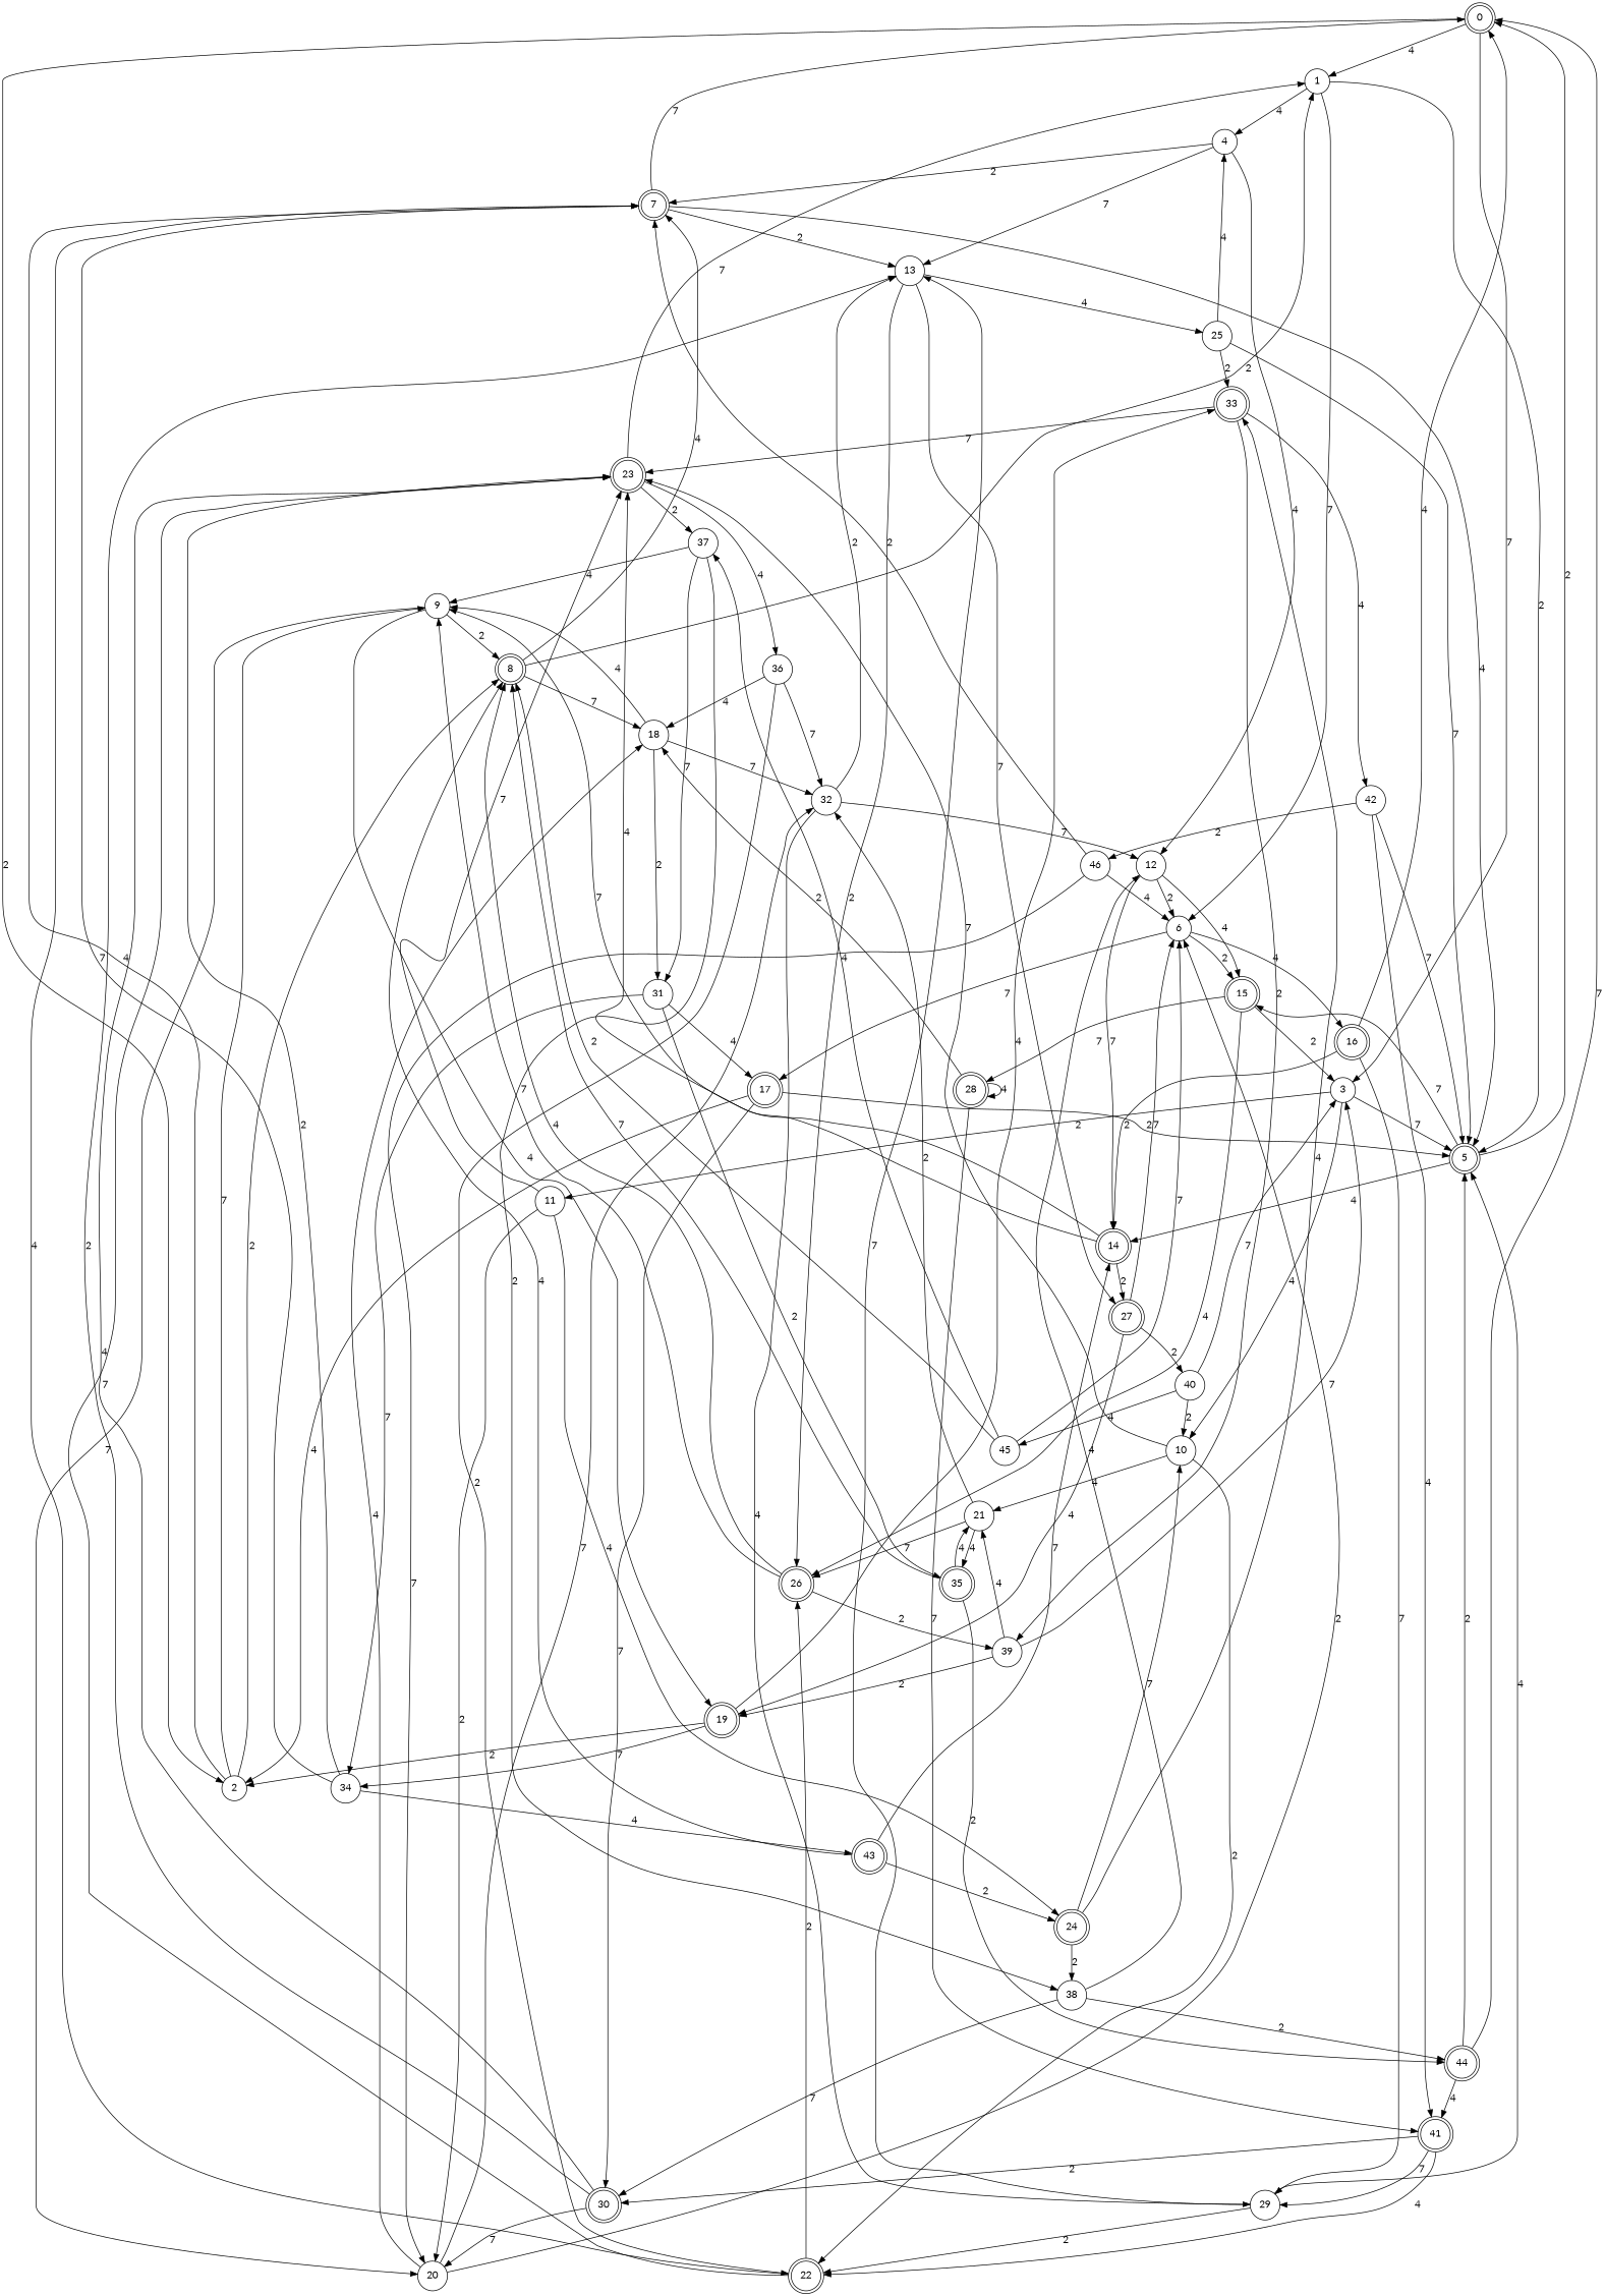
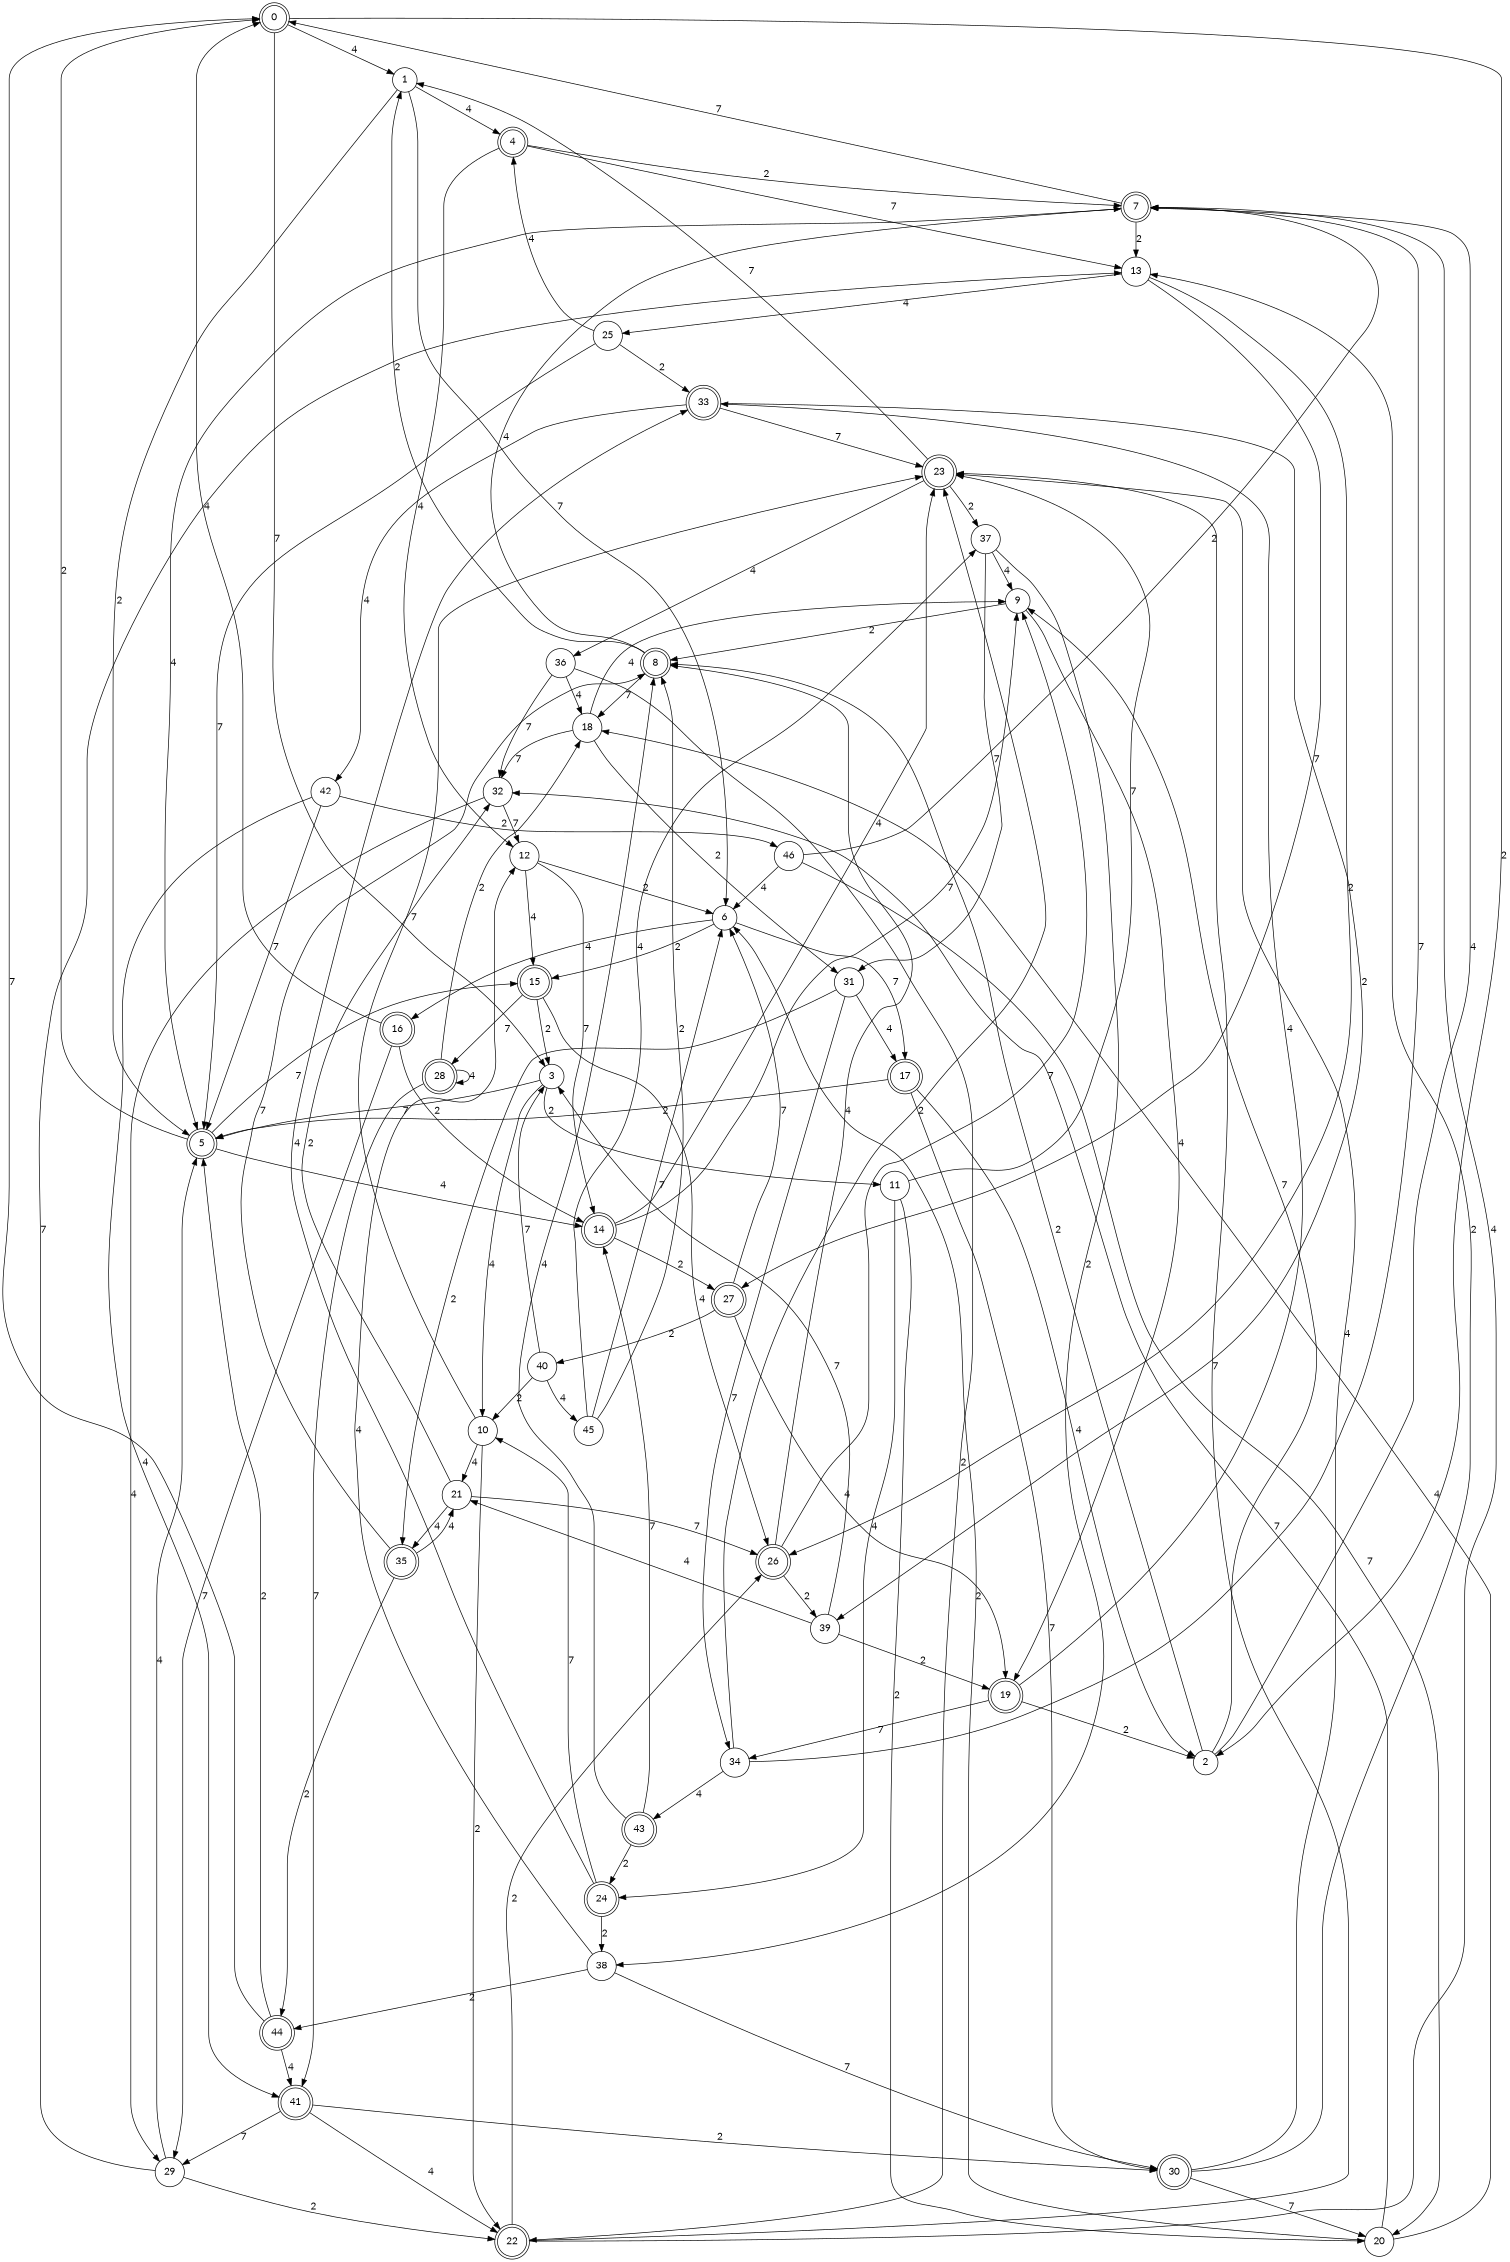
  digraph {
    fontname=Lato
    node [fontname=Lato shape=circle]
    edge [fontname=Lato]
    n1 [label=0 shape=doublecircle]
    n2 [label=1]
    n3 [label=2]
    n4 [label=3]
-   n5 [label=4]
+   n5 [label=4 shape=doublecircle]
    n6 [label=5 shape=doublecircle]
    n7 [label=6]
    n8 [label=7 shape=doublecircle]
    n9 [label=8 shape=doublecircle]
    n10 [label=9]
    n11 [label=10]
    n12 [label=11]
    n13 [label=12]
    n14 [label=13]
    n15 [label=14 shape=doublecircle]
    n16 [label=15 shape=doublecircle]
    n17 [label=16 shape=doublecircle]
    n18 [label=17 shape=doublecircle]
    n19 [label=18]
    n20 [label=19 shape=doublecircle]
    n21 [label=20]
    n22 [label=21]
    n23 [label=22 shape=doublecircle]
    n24 [label=23 shape=doublecircle]
    n25 [label=24 shape=doublecircle]
    n26 [label=25]
    n27 [label=26 shape=doublecircle]
    n28 [label=27 shape=doublecircle]
    n29 [label=28 shape=doublecircle]
    n30 [label=29]
    n31 [label=30 shape=doublecircle]
    n32 [label=31]
    n33 [label=32]
    n34 [label=33 shape=doublecircle]
    n35 [label=34]
    n36 [label=35 shape=doublecircle]
    n37 [label=36]
    n38 [label=37]
    n39 [label=38]
    n40 [label=39]
    n41 [label=40]
    n42 [label=41 shape=doublecircle]
    n43 [label=42]
    n44 [label=43 shape=doublecircle]
    n45 [label=44 shape=doublecircle]
    n46 [label=45]
    n47 [label=46]
    n1 -> n2 [label=4]
    n1 -> n3 [label=2]
    n1 -> n4 [label=7]
    n2 -> n5 [label=4]
    n2 -> n6 [label=2]
    n2 -> n7 [label=7]
    n3 -> n8 [label=4]
    n3 -> n9 [label=2]
    n3 -> n10 [label=7]
    n4 -> n6 [label=7]
    n4 -> n11 [label=4]
    n4 -> n12 [label=2]
    n5 -> n8 [label=2]
    n5 -> n13 [label=4]
    n5 -> n14 [label=7]
    n6 -> n1 [label=2]
    n6 -> n15 [label=4]
    n6 -> n16 [label=7]
    n7 -> n16 [label=2]
    n7 -> n17 [label=4]
    n7 -> n18 [label=7]
    n8 -> n1 [label=7]
    n8 -> n6 [label=4]
    n8 -> n14 [label=2]
    n9 -> n2 [label=2]
    n9 -> n8 [label=4]
    n9 -> n19 [label=7]
    n10 -> n9 [label=2]
    n10 -> n20 [label=4]
-   n10 -> n21 [label=7]
    n11 -> n22 [label=4]
    n11 -> n23 [label=2]
    n11 -> n24 [label=7]
    n12 -> n21 [label=2]
    n12 -> n24 [label=7]
    n12 -> n25 [label=4]
    n13 -> n7 [label=2]
    n13 -> n15 [label=7]
    n13 -> n16 [label=4]
    n14 -> n26 [label=4]
    n14 -> n27 [label=2]
    n14 -> n28 [label=7]
    n15 -> n10 [label=7]
    n15 -> n24 [label=4]
    n15 -> n28 [label=2]
    n16 -> n4 [label=2]
    n16 -> n27 [label=4]
    n16 -> n29 [label=7]
    n17 -> n1 [label=4]
    n17 -> n15 [label=2]
    n17 -> n30 [label=7]
    n18 -> n3 [label=4]
    n18 -> n6 [label=2]
    n18 -> n31 [label=7]
    n19 -> n10 [label=4]
    n19 -> n32 [label=2]
    n19 -> n33 [label=7]
    n20 -> n3 [label=2]
    n20 -> n34 [label=4]
    n20 -> n35 [label=7]
    n21 -> n7 [label=2]
    n21 -> n19 [label=4]
    n21 -> n33 [label=7]
    n22 -> n27 [label=7]
    n22 -> n33 [label=2]
    n22 -> n36 [label=4]
    n23 -> n8 [label=4]
    n23 -> n24 [label=7]
    n23 -> n27 [label=2]
    n24 -> n2 [label=7]
    n24 -> n37 [label=4]
    n24 -> n38 [label=2]
    n25 -> n11 [label=7]
    n25 -> n34 [label=4]
    n25 -> n39 [label=2]
    n26 -> n5 [label=4]
    n26 -> n6 [label=7]
    n26 -> n34 [label=2]
    n27 -> n9 [label=4]
    n27 -> n10 [label=7]
    n27 -> n40 [label=2]
    n28 -> n7 [label=7]
    n28 -> n20 [label=4]
    n28 -> n41 [label=2]
    n29 -> n19 [label=2]
    n29 -> n29 [label=4]
    n29 -> n42 [label=7]
    n30 -> n6 [label=4]
    n30 -> n14 [label=7]
    n30 -> n23 [label=2]
    n31 -> n14 [label=2]
    n31 -> n21 [label=7]
    n31 -> n24 [label=4]
    n32 -> n18 [label=4]
    n32 -> n35 [label=7]
    n32 -> n36 [label=2]
    n33 -> n13 [label=7]
-   n33 -> n14 [label=2]
    n33 -> n30 [label=4]
    n34 -> n24 [label=7]
    n34 -> n40 [label=2]
    n34 -> n43 [label=4]
    n35 -> n8 [label=7]
    n35 -> n24 [label=2]
    n35 -> n44 [label=4]
    n36 -> n9 [label=7]
    n36 -> n22 [label=4]
    n36 -> n45 [label=2]
    n37 -> n19 [label=4]
    n37 -> n23 [label=2]
    n37 -> n33 [label=7]
    n38 -> n10 [label=4]
    n38 -> n32 [label=7]
    n38 -> n39 [label=2]
    n39 -> n13 [label=4]
    n39 -> n31 [label=7]
    n39 -> n45 [label=2]
    n40 -> n4 [label=7]
    n40 -> n20 [label=2]
    n40 -> n22 [label=4]
    n41 -> n4 [label=7]
    n41 -> n11 [label=2]
    n41 -> n46 [label=4]
    n42 -> n23 [label=4]
    n42 -> n30 [label=7]
    n42 -> n31 [label=2]
    n43 -> n6 [label=7]
    n43 -> n42 [label=4]
    n43 -> n47 [label=2]
    n44 -> n9 [label=4]
    n44 -> n15 [label=7]
    n44 -> n25 [label=2]
    n45 -> n1 [label=7]
    n45 -> n6 [label=2]
    n45 -> n42 [label=4]
    n46 -> n7 [label=7]
    n46 -> n9 [label=2]
    n46 -> n38 [label=4]
    n47 -> n7 [label=4]
    n47 -> n8 [label=2]
    n47 -> n21 [label=7]
  }
